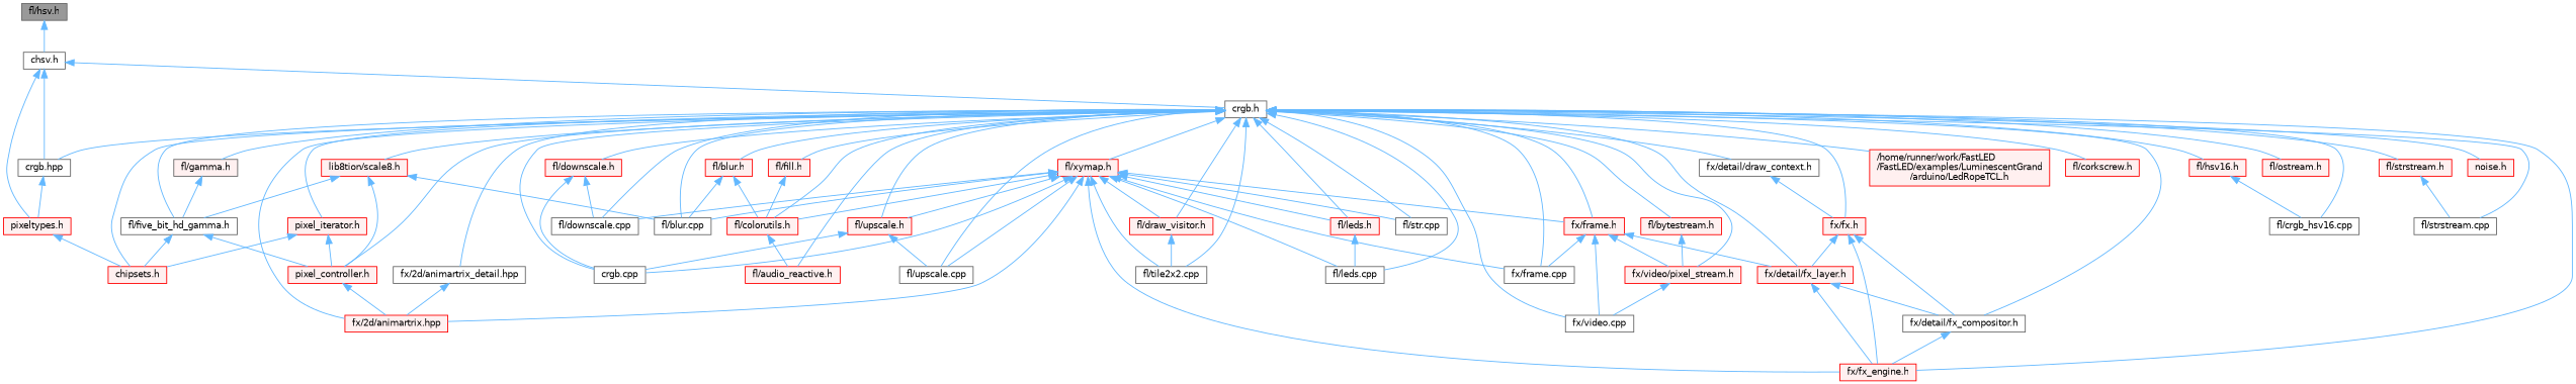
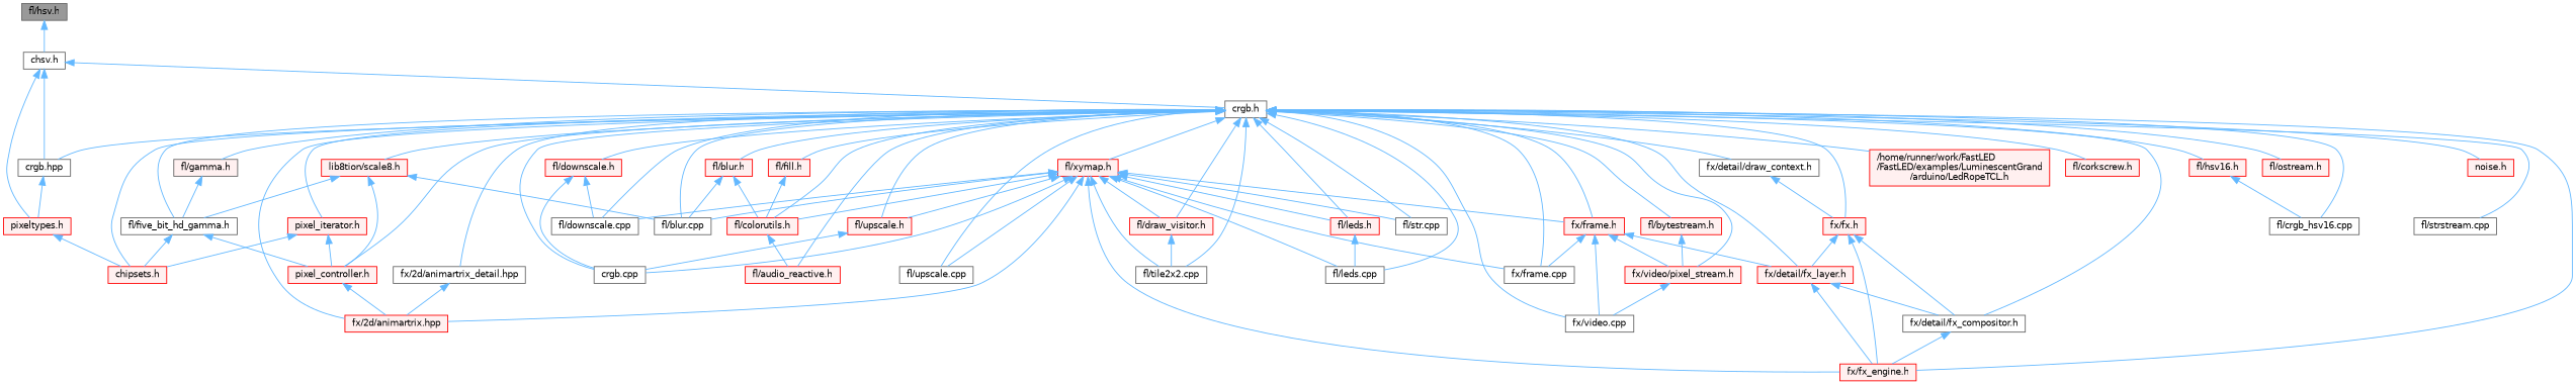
  digraph {
    node [color=red fillcolor="#FFF0F0" fontname=Helvetica fontsize=10 shape=box style=filled]
    edge [color=steelblue1 dir=back fontname=Helvetica fontsize=10 labelfontname=Helvetica labelfontsize=10 style=solid]
    n1 [color=gray40 fillcolor=grey60 fontcolor=black height=0.2 label="fl/hsv.h" width=0.4]
    n2 [color=grey40 fillcolor=white height=0.2 label="chsv.h" width=0.4]
    n3 [color=grey40 fillcolor=white height=0.2 label="crgb.h" width=0.4]
    n4 [color=grey40 fillcolor=white height=0.2 label="crgb.hpp" width=0.4]
    n5 [height=0.2 label="pixeltypes.h" width=0.4]
    n6 [height=0.2 label="/home/runner/work/FastLED\l/FastLED/examples/LuminescentGrand\l/arduino/LedRopeTCL.h" width=0.4]
    n7 [height=0.2 label="chipsets.h" width=0.4]
    n8 [color=grey40 fillcolor=white height=0.2 label="crgb.cpp" width=0.4]
    n9 [height=0.2 label="fl/audio_reactive.h" width=0.4]
    n10 [color=grey40 fillcolor=white height=0.2 label="fl/blur.cpp" width=0.4]
    n11 [height=0.2 label="fl/blur.h" width=0.4]
    n12 [height=0.2 label="fl/colorutils.h" width=0.4]
    n13 [height=0.2 label="fl/bytestream.h" width=0.4]
    n14 [height=0.2 label="fx/video/pixel_stream.h" width=0.4]
    n15 [color=grey40 fillcolor=white height=0.2 label="fx/video.cpp" width=0.4]
    n16 [height=0.2 label="fl/corkscrew.h" width=0.4]
    n17 [color=grey40 fillcolor=white height=0.2 label="fl/crgb_hsv16.cpp" width=0.4]
    n18 [color=grey40 fillcolor=white height=0.2 label="fl/downscale.cpp" width=0.4]
    n19 [height=0.2 label="fl/downscale.h" width=0.4]
    n20 [height=0.2 label="fl/draw_visitor.h" width=0.4]
    n21 [color=grey40 fillcolor=white height=0.2 label="fl/tile2x2.cpp" width=0.4]
    n22 [height=0.2 label="fl/fill.h" width=0.4]
    n23 [color=grey40 fillcolor=white height=0.2 label="fl/five_bit_hd_gamma.h" width=0.4]
    n24 [height=0.2 label="pixel_controller.h" width=0.4]
    n25 [height=0.2 label="fx/2d/animartrix.hpp" width=0.4]
    n26 [color=grey40 height=0.2 label="fl/gamma.h" width=0.4]
    n27 [height=0.2 label="fl/hsv16.h" width=0.4]
    n28 [color=grey40 fillcolor=white height=0.2 label="fl/leds.cpp" width=0.4]
    n29 [height=0.2 label="fl/leds.h" width=0.4]
    n30 [height=0.2 label="fl/ostream.h" width=0.4]
    n31 [color=grey40 fillcolor=white height=0.2 label="fl/str.cpp" width=0.4]
    n32 [color=grey40 fillcolor=white height=0.2 label="fl/strstream.cpp" width=0.4]
-   n33 [height=0.2 label="fl/strstream.h" width=0.4]
    n34 [color=grey40 fillcolor=white height=0.2 label="fl/upscale.cpp" width=0.4]
    n35 [height=0.2 label="fl/upscale.h" width=0.4]
    n36 [height=0.2 label="fl/xymap.h" width=0.4]
    n37 [color=grey40 fillcolor=white height=0.2 label="fx/frame.cpp" width=0.4]
    n38 [height=0.2 label="fx/frame.h" width=0.4]
    n39 [height=0.2 label="fx/detail/fx_layer.h" width=0.4]
    n40 [color=grey40 fillcolor=white height=0.2 label="fx/detail/fx_compositor.h" width=0.4]
    n41 [height=0.2 label="fx/fx_engine.h" width=0.4]
    n42 [color=grey40 fillcolor=white height=0.2 label="fx/2d/animartrix_detail.hpp" width=0.4]
    n43 [color=grey40 fillcolor=white height=0.2 label="fx/detail/draw_context.h" width=0.4]
    n44 [height=0.2 label="fx/fx.h" width=0.4]
    n45 [height=0.2 label="lib8tion/scale8.h" width=0.4]
    n46 [height=0.2 label="noise.h" width=0.4]
    n47 [height=0.2 label="pixel_iterator.h" width=0.4]
    n1 -> n2
    n2 -> n3
    n2 -> n4
    n2 -> n5
    n3 -> n4
    n3 -> n6
    n3 -> n7
    n3 -> n8
    n3 -> n9
    n3 -> n10
    n3 -> n11
    n3 -> n12
    n3 -> n13
    n3 -> n14
    n3 -> n15
    n3 -> n16
    n3 -> n17
    n3 -> n18
    n3 -> n19
    n3 -> n20
    n3 -> n21
    n3 -> n22
    n3 -> n23
    n3 -> n24
    n3 -> n25
    n3 -> n26
    n3 -> n27
    n3 -> n28
    n3 -> n29
    n3 -> n30
    n3 -> n31
    n3 -> n32
-   n3 -> n33
    n3 -> n34
    n3 -> n35
    n3 -> n36
    n3 -> n37
    n3 -> n38
    n3 -> n39
    n3 -> n40
    n3 -> n41
    n3 -> n42
    n3 -> n43
    n3 -> n44
    n3 -> n45
    n3 -> n46
    n3 -> n47
    n4 -> n5
    n5 -> n7
    n11 -> n10
    n11 -> n12
    n12 -> n9
    n13 -> n14
    n14 -> n15
    n19 -> n8
    n19 -> n18
    n20 -> n21
    n22 -> n12
    n23 -> n7
    n23 -> n24
    n24 -> n25
    n26 -> n23
    n27 -> n17
    n29 -> n28
-   n33 -> n32
    n35 -> n8
-   n35 -> n34
    n36 -> n8
    n36 -> n10
    n36 -> n12
    n36 -> n18
    n36 -> n20
    n36 -> n21
    n36 -> n25
    n36 -> n28
    n36 -> n29
    n36 -> n31
    n36 -> n34
    n36 -> n35
    n36 -> n37
    n36 -> n38
    n36 -> n41
    n38 -> n14
    n38 -> n15
    n38 -> n37
    n38 -> n39
    n39 -> n40
    n39 -> n41
    n40 -> n41
    n42 -> n25
    n43 -> n44
    n44 -> n39
    n44 -> n40
    n44 -> n41
    n45 -> n10
    n45 -> n23
    n45 -> n24
    n47 -> n7
    n47 -> n24
  }
